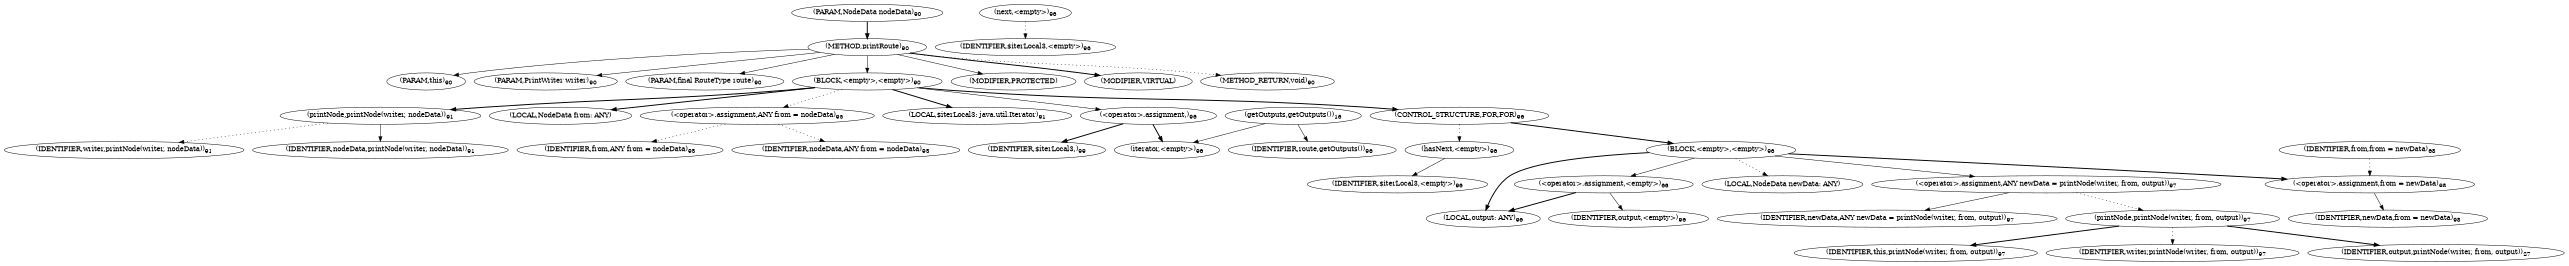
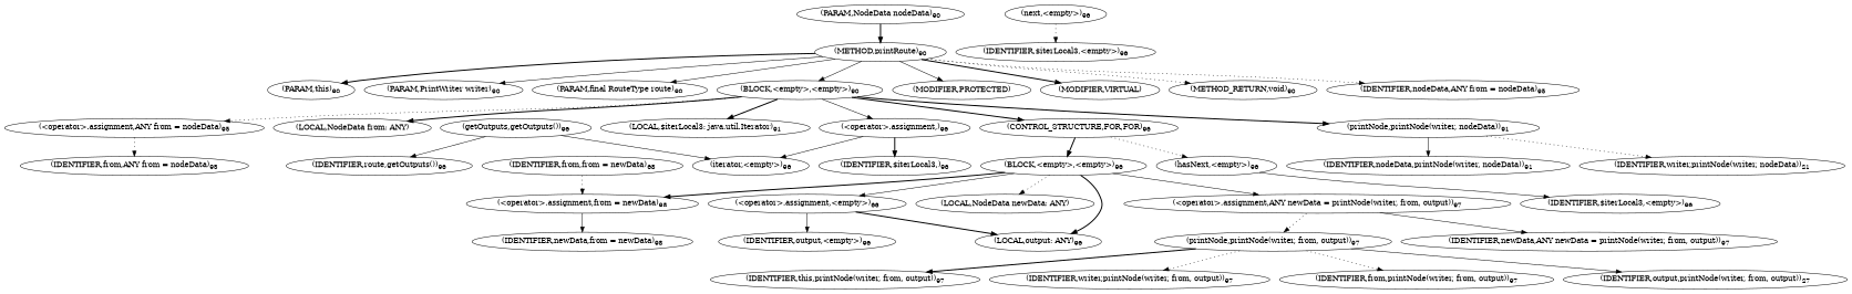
  digraph {
    edge [style=solid]
    n1 [label=<(METHOD,printRoute)<SUB>90</SUB>>]
    n2 [label=<(PARAM,this)<SUB>90</SUB>>]
    n3 [label=<(PARAM,PrintWriter writer)<SUB>90</SUB>>]
    n4 [label=<(PARAM,final RouteType route)<SUB>90</SUB>>]
    n5 [label=<(BLOCK,&lt;empty&gt;,&lt;empty&gt;)<SUB>90</SUB>>]
    n6 [label=<(MODIFIER,PROTECTED)>]
    n7 [label=<(MODIFIER,VIRTUAL)>]
    n8 [label=<(METHOD_RETURN,void)<SUB>90</SUB>>]
    n9 [label=<(PARAM,NodeData nodeData)<SUB>90</SUB>>]
    n10 [label=<(printNode,printNode(writer, nodeData))<SUB>91</SUB>>]
    n11 [label=<(LOCAL,NodeData from: ANY)>]
    n12 [label=<(&lt;operator&gt;.assignment,ANY from = nodeData)<SUB>95</SUB>>]
    n13 [label=<(LOCAL,$iterLocal3: java.util.Iterator)<SUB>91</SUB>>]
    n14 [label=<(&lt;operator&gt;.assignment,)<SUB>96</SUB>>]
    n15 [label=<(CONTROL_STRUCTURE,FOR,FOR)<SUB>96</SUB>>]
-   n16 [label=<(IDENTIFIER,writer,printNode(writer, nodeData))<SUB>91</SUB>>]
+   n16 [label=<(IDENTIFIER,writer,printNode(writer, nodeData))<SUB>21</SUB>>]
    n17 [label=<(IDENTIFIER,nodeData,printNode(writer, nodeData))<SUB>91</SUB>>]
    n18 [label=<(IDENTIFIER,from,ANY from = nodeData)<SUB>95</SUB>>]
    n19 [label=<(IDENTIFIER,nodeData,ANY from = nodeData)<SUB>95</SUB>>]
-   n20 [label=<(IDENTIFIER,$iterLocal3,)<SUB>99</SUB>>]
+   n20 [label=<(IDENTIFIER,$iterLocal3,)<SUB>96</SUB>>]
    n21 [label=<(iterator,&lt;empty&gt;)<SUB>96</SUB>>]
    n22 [label=<(hasNext,&lt;empty&gt;)<SUB>96</SUB>>]
    n23 [label=<(BLOCK,&lt;empty&gt;,&lt;empty&gt;)<SUB>96</SUB>>]
-   n24 [label=<(getOutputs,getOutputs())<SUB>16</SUB>>]
+   n24 [label=<(getOutputs,getOutputs())<SUB>96</SUB>>]
    n25 [label=<(IDENTIFIER,route,getOutputs())<SUB>96</SUB>>]
    n26 [label=<(IDENTIFIER,$iterLocal3,&lt;empty&gt;)<SUB>96</SUB>>]
    n27 [label=<(LOCAL,output: ANY)<SUB>96</SUB>>]
    n28 [label=<(&lt;operator&gt;.assignment,&lt;empty&gt;)<SUB>66</SUB>>]
    n29 [label=<(LOCAL,NodeData newData: ANY)>]
    n30 [label=<(&lt;operator&gt;.assignment,ANY newData = printNode(writer, from, output))<SUB>97</SUB>>]
    n31 [label=<(&lt;operator&gt;.assignment,from = newData)<SUB>98</SUB>>]
    n32 [label=<(IDENTIFIER,output,&lt;empty&gt;)<SUB>96</SUB>>]
    n33 [label=<(IDENTIFIER,newData,ANY newData = printNode(writer, from, output))<SUB>97</SUB>>]
    n34 [label=<(printNode,printNode(writer, from, output))<SUB>97</SUB>>]
    n35 [label=<(IDENTIFIER,newData,from = newData)<SUB>98</SUB>>]
    n36 [label=<(next,&lt;empty&gt;)<SUB>96</SUB>>]
    n37 [label=<(IDENTIFIER,$iterLocal3,&lt;empty&gt;)<SUB>96</SUB>>]
    n38 [label=<(IDENTIFIER,this,printNode(writer, from, output))<SUB>97</SUB>>]
    n39 [label=<(IDENTIFIER,writer,printNode(writer, from, output))<SUB>97</SUB>>]
+   n40 [label=<(IDENTIFIER,from,printNode(writer, from, output))<SUB>97</SUB>>]
    n41 [label=<(IDENTIFIER,output,printNode(writer, from, output))<SUB>27</SUB>>]
    n42 [label=<(IDENTIFIER,from,from = newData)<SUB>68</SUB>>]
-   n1 -> n2
+   n1 -> n2 [style=bold]
    n1 -> n3
    n1 -> n4
    n1 -> n5
    n1 -> n6
    n1 -> n7 [style=bold]
    n1 -> n8 [style=dotted]
    n5 -> n10 [style=bold]
    n5 -> n11 [style=bold]
    n5 -> n12 [style=dotted]
    n5 -> n13 [style=bold]
    n5 -> n14
    n5 -> n15 [style=bold]
    n9 -> n1 [style=bold]
    n10 -> n16 [style=dotted]
    n10 -> n17
    n12 -> n18 [style=dotted]
-   n12 -> n19 [style=dotted]
+   n1 -> n19 [style=dotted]
    n14 -> n20 [style=bold]
-   n14 -> n21 [style=bold]
+   n14 -> n21
    n15 -> n22 [style=dotted]
    n15 -> n23 [style=bold]
    n22 -> n26
    n23 -> n27 [style=bold]
    n23 -> n28
    n23 -> n29 [style=dotted]
    n23 -> n30
    n23 -> n31 [style=bold]
    n24 -> n21
    n24 -> n25
    n28 -> n27 [style=bold]
    n28 -> n32
    n30 -> n33
    n30 -> n34 [style=dotted]
    n31 -> n35
    n34 -> n38 [style=bold]
    n34 -> n39 [style=dotted]
-   n34 -> n41 [style=bold]
+   n34 -> n40 [style=dotted]
+   n34 -> n41
    n36 -> n37 [style=dotted]
    n42 -> n31 [style=dotted]
  }
